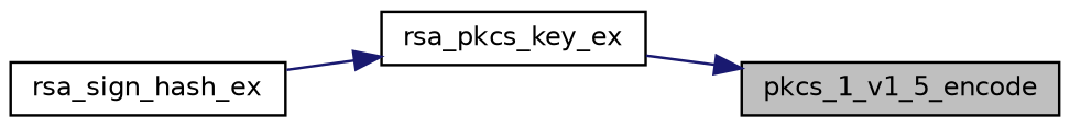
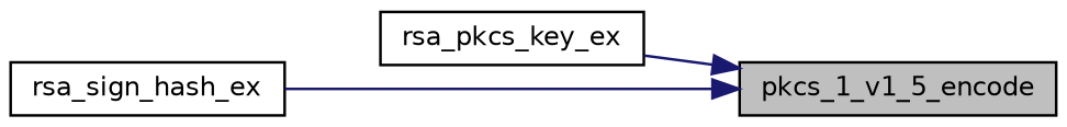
  digraph {
    rankdir=RL
    node [color=black fillcolor=white fontname=Helvetica fontsize=10 shape=record style=filled]
    edge [color=midnightblue dir=back fontname=Helvetica fontsize=10 labelfontname=Helvetica labelfontsize=10 style=solid]
    n1 [fillcolor=grey75 fontcolor=black height=0.2 label=pkcs_1_v1_5_encode width=0.4]
    n2 [height=0.2 label=rsa_pkcs_key_ex width=0.4]
    n3 [height=0.2 label=rsa_sign_hash_ex width=0.4]
    n1 -> n2
-   n2 -> n3
+   n1 -> n3
  }
